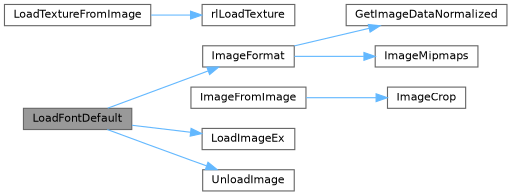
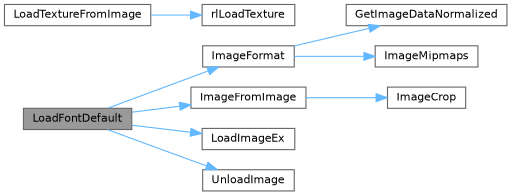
  digraph {
    rankdir=LR
    node [color=grey40 fillcolor=white fontname=Helvetica fontsize=10 shape=box style=filled]
    edge [color=steelblue1 fontname=Helvetica fontsize=10 labelfontname=Helvetica labelfontsize=10 style=solid]
    n1 [color=gray40 fillcolor=grey60 fontcolor=black height=0.2 label=LoadFontDefault width=0.4]
    n2 [height=0.2 label=ImageFormat width=0.4]
    n3 [height=0.2 label=ImageFromImage width=0.4]
    n4 [height=0.2 label=LoadImageEx width=0.4]
    n5 [height=0.2 label=UnloadImage width=0.4]
    n6 [height=0.2 label=GetImageDataNormalized width=0.4]
    n7 [height=0.2 label=ImageMipmaps width=0.4]
    n8 [height=0.2 label=ImageCrop width=0.4]
    n9 [height=0.2 label=LoadTextureFromImage width=0.4]
    n10 [height=0.2 label=rlLoadTexture width=0.4]
    n1 -> n2
+   n1 -> n3
    n1 -> n4
    n1 -> n5
    n2 -> n6
    n2 -> n7
    n3 -> n8
    n9 -> n10
  }
